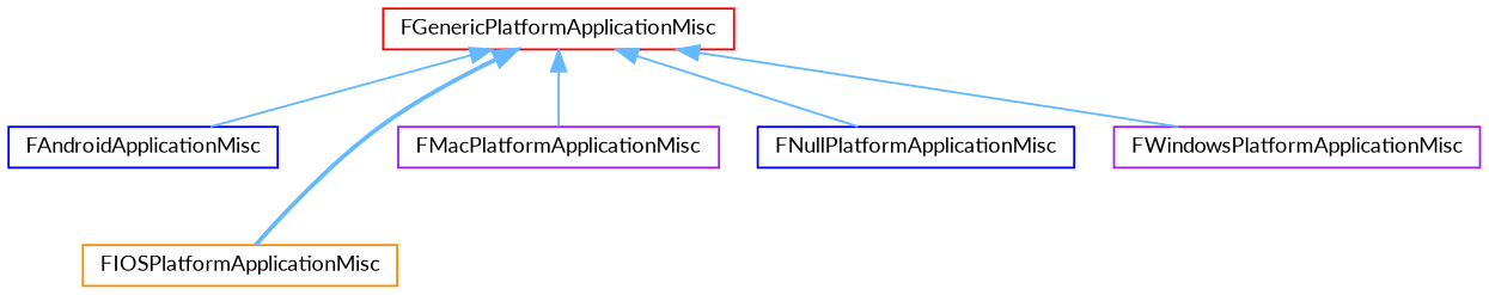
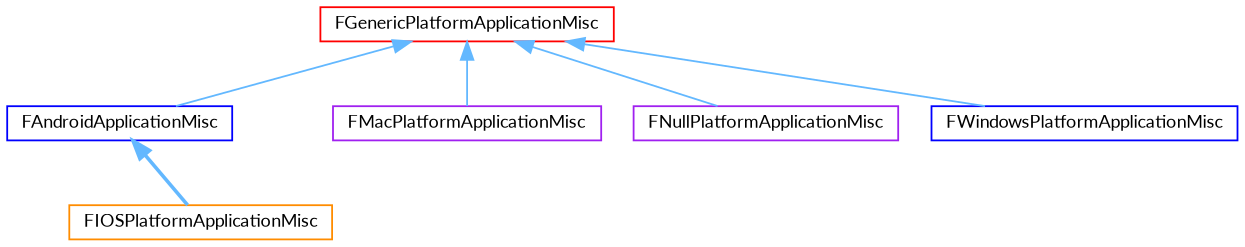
  digraph {
    fontname=Lato
    rankdir=TB
    node [color=blue fillcolor=white fontname=Lato fontsize=10 shape=box style=filled]
    edge [color=steelblue1 dir=back fontname=Lato fontsize=10 labelfontname=Helvetica labelfontsize=10 style=solid]
    n1 [color=red height=0.2 label=FGenericPlatformApplicationMisc width=0.4]
    n2 [height=0.2 label=FAndroidApplicationMisc width=0.4]
    n3 [color=darkorange height=0.2 label=FIOSPlatformApplicationMisc width=0.4]
    n4 [color=purple height=0.2 label=FMacPlatformApplicationMisc width=0.4]
-   n5 [height=0.2 label=FNullPlatformApplicationMisc width=0.4]
-   n6 [color=purple height=0.2 label=FWindowsPlatformApplicationMisc width=0.4]
+   n5 [color=purple height=0.2 label=FNullPlatformApplicationMisc width=0.4]
+   n6 [height=0.2 label=FWindowsPlatformApplicationMisc width=0.4]
    n1 -> n2
-   n1 -> n3 [style=bold]
+   n2 -> n3 [style=bold]
    n1 -> n4
    n1 -> n5
    n1 -> n6
  }
